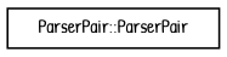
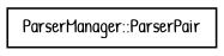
  digraph {
    rankdir=LR
    fontname="Patrick Hand"
-   n1 [color=black fillcolor=white fontname="Patrick Hand" fontsize=10 height=0.2 label="ParserPair::ParserPair" shape=record style=filled width=0.4]
+   n1 [color=black fillcolor=white fontname="Patrick Hand" fontsize=10 height=0.2 label="ParserManager::ParserPair" shape=record style=filled width=0.4]
  }
